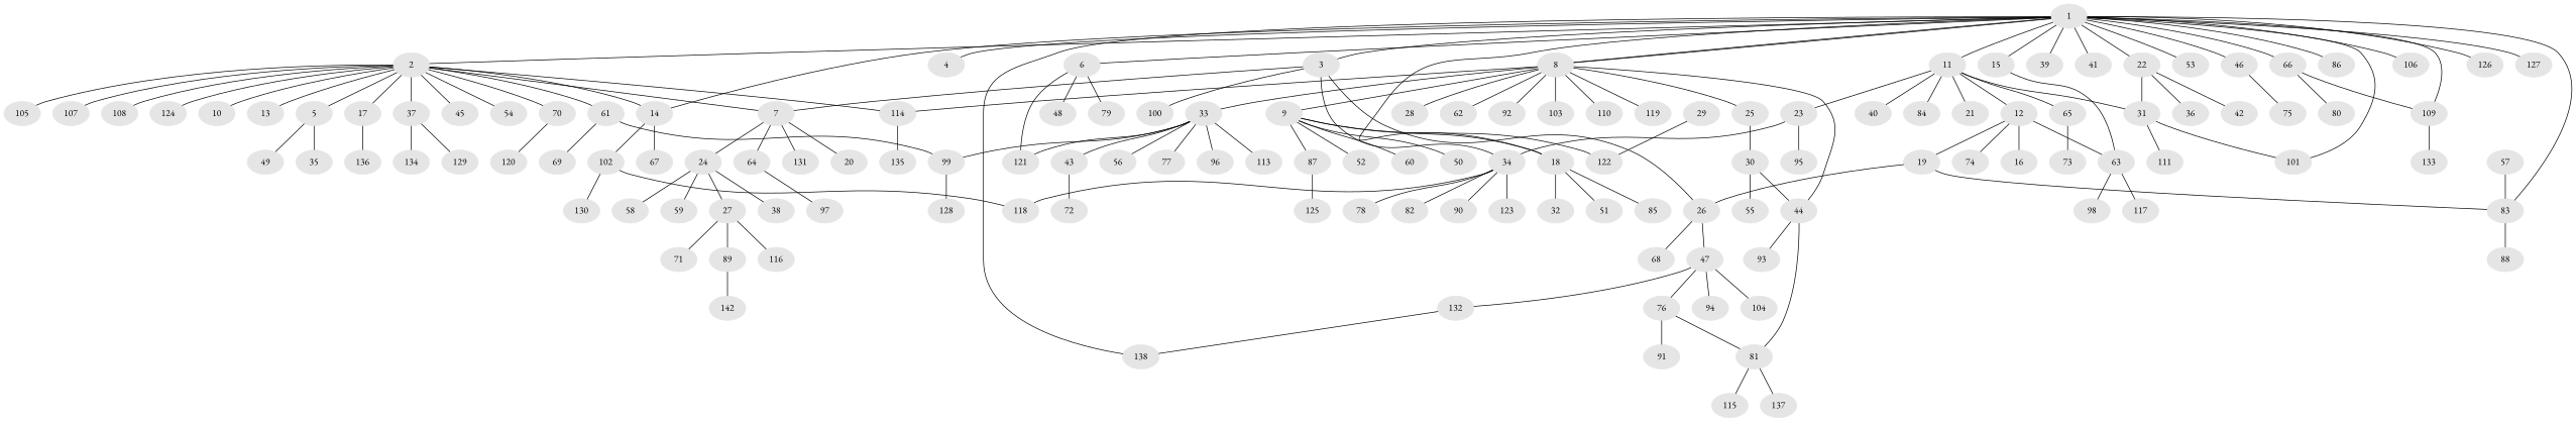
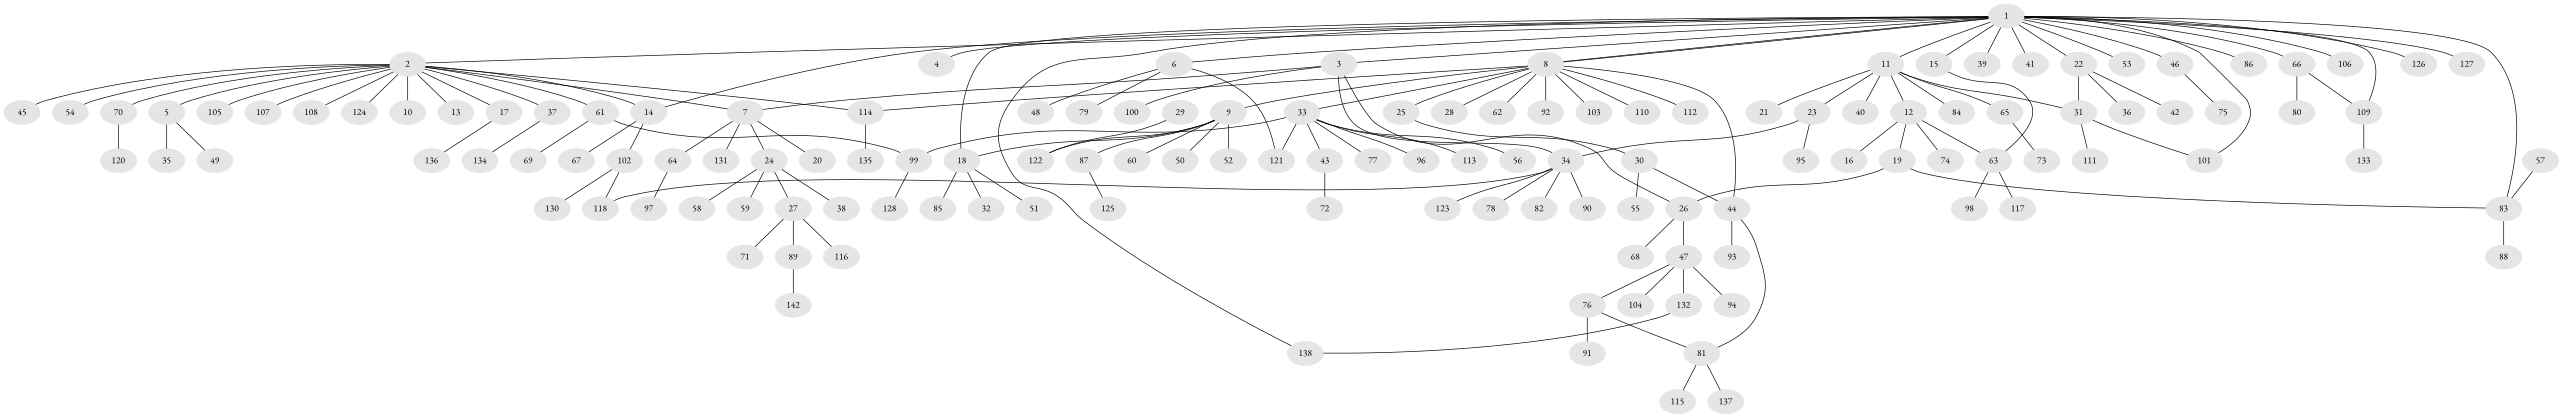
  graph {
    fontname="EB Garamond"
    node [color=gray90 fontname="EB Garamond" style=filled]
    edge [fontname="EB Garamond"]
    1
    2
    3
    4
    6
    8
    11
    14
    15
    18
    22
    39
    41
    46
    53
    66
    83
    86
    101
    106
    109
    126
    127
    138
    5
    7
    10
    13
    17
    37
    45
    54
    61
    70
    105
    107
    108
    114
    124
    26
    34
    100
    48
    79
    121
    9
    25
    28
    33
    44
    62
    92
    103
    110
-   119
+   119 [label=112]
    12
    21
    23
    31
    40
    65
    84
    67
    102
    63
    32
    51
    85
    36
    42
    75
    80
    88
    133
    35
    49
    20
    24
    64
    131
    136
-   129
    134
    99
    69
    120
    135
    47
    68
    78
    82
    90
    118
    123
    27
    38
    58
    59
    97
    50
    52
    60
    87
    122
    30
    43
    56
    77
    96
    113
    81
    93
    29
    125
    16
    19
    74
    95
    111
    73
    98
    117
    130
    71
    89
    116
    55
    76
    94
    104
    132
    n132 [label=142]
    72
    57
    128
    115
    137
    91
    1 -- 2
    1 -- 3
    1 -- 4
    1 -- 6
    1 -- 8
    1 -- 8
    1 -- 11
    1 -- 14
    1 -- 15
    1 -- 18
    1 -- 22
    1 -- 39
    1 -- 41
    1 -- 46
    1 -- 53
    1 -- 66
    1 -- 83
    1 -- 86
    1 -- 101
    1 -- 106
    1 -- 109
    1 -- 126
    1 -- 127
    1 -- 138
    2 -- 14
    2 -- 5
    2 -- 7
    2 -- 10
    2 -- 13
    2 -- 17
    2 -- 37
    2 -- 45
    2 -- 54
    2 -- 61
    2 -- 70
    2 -- 105
    2 -- 107
    2 -- 108
    2 -- 114
    2 -- 124
    3 -- 7
    3 -- 26
    3 -- 34
    3 -- 100
    6 -- 48
    6 -- 79
    6 -- 121
    8 -- 114
    8 -- 9
    8 -- 25
    8 -- 28
    8 -- 33
    8 -- 44
    8 -- 62
    8 -- 92
    8 -- 103
    8 -- 110
    8 -- 119
    11 -- 12
    11 -- 21
    11 -- 23
    11 -- 31
    11 -- 40
    11 -- 65
    11 -- 84
    14 -- 67
    14 -- 102
    15 -- 63
    18 -- 32
    18 -- 51
    18 -- 85
    22 -- 31
    22 -- 36
    22 -- 42
    46 -- 75
    66 -- 109
    66 -- 80
    83 -- 88
    109 -- 133
    5 -- 35
    5 -- 49
    7 -- 20
    7 -- 24
    7 -- 64
    7 -- 131
    17 -- 136
-   37 -- 129
    37 -- 134
    61 -- 99
    61 -- 69
    70 -- 120
    114 -- 135
    26 -- 47
    26 -- 68
    34 -- 78
    34 -- 82
    34 -- 90
    34 -- 118
    34 -- 123
    9 -- 18
    9 -- 50
    9 -- 52
    9 -- 60
    9 -- 87
    9 -- 122
    25 -- 30
    33 -- 121
    33 -- 99
    33 -- 43
    33 -- 56
    33 -- 77
    33 -- 96
    33 -- 113
    44 -- 81
    44 -- 93
    12 -- 63
    12 -- 16
    12 -- 19
    12 -- 74
    23 -- 34
    23 -- 95
    31 -- 101
    31 -- 111
    65 -- 73
    102 -- 118
    102 -- 130
    63 -- 98
    63 -- 117
    24 -- 27
    24 -- 38
    24 -- 58
    24 -- 59
    64 -- 97
    99 -- 128
    47 -- 76
    47 -- 94
    47 -- 104
    47 -- 132
    27 -- 71
    27 -- 89
    27 -- 116
    87 -- 125
    30 -- 44
    30 -- 55
    43 -- 72
    81 -- 115
    81 -- 137
    29 -- 122
    19 -- 83
    19 -- 26
    89 -- n132
    76 -- 81
    76 -- 91
    132 -- 138
    57 -- 83
  }
